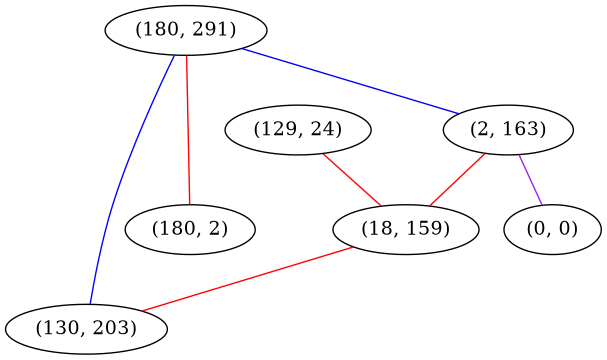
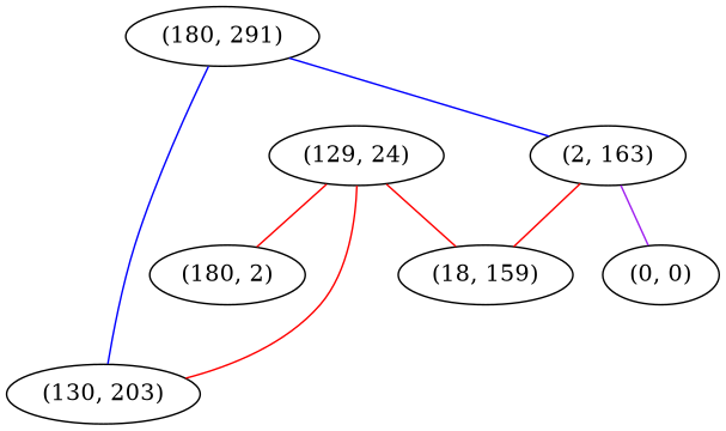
  graph {
    edge [color=red weight=1]
    "(129, 24)"
    "(130, 203)"
    "(18, 159)"
    "(180, 291)"
    "(180, 2)"
    "(2, 163)"
    "(0, 0)"
-   "(18, 159)" -- "(130, 203)"
+   "(129, 24)" -- "(130, 203)"
    "(129, 24)" -- "(18, 159)"
    "(180, 291)" -- "(130, 203)" [color=blue weight=3]
-   "(180, 291)" -- "(180, 2)"
+   "(129, 24)" -- "(180, 2)"
    "(180, 291)" -- "(2, 163)" [color=blue weight=3]
    "(2, 163)" -- "(18, 159)"
    "(2, 163)" -- "(0, 0)" [color=purple weight=4]
  }
